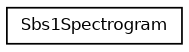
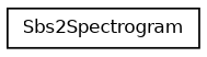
  digraph {
    rankdir=LR
-   n1 [color=black fillcolor=white fontname=Helvetica fontsize=10 height=0.2 label=Sbs1Spectrogram shape=record style=filled width=0.4]
+   n1 [color=black fillcolor=white fontname=Helvetica fontsize=10 height=0.2 label=Sbs2Spectrogram shape=record style=filled width=0.4]
  }
